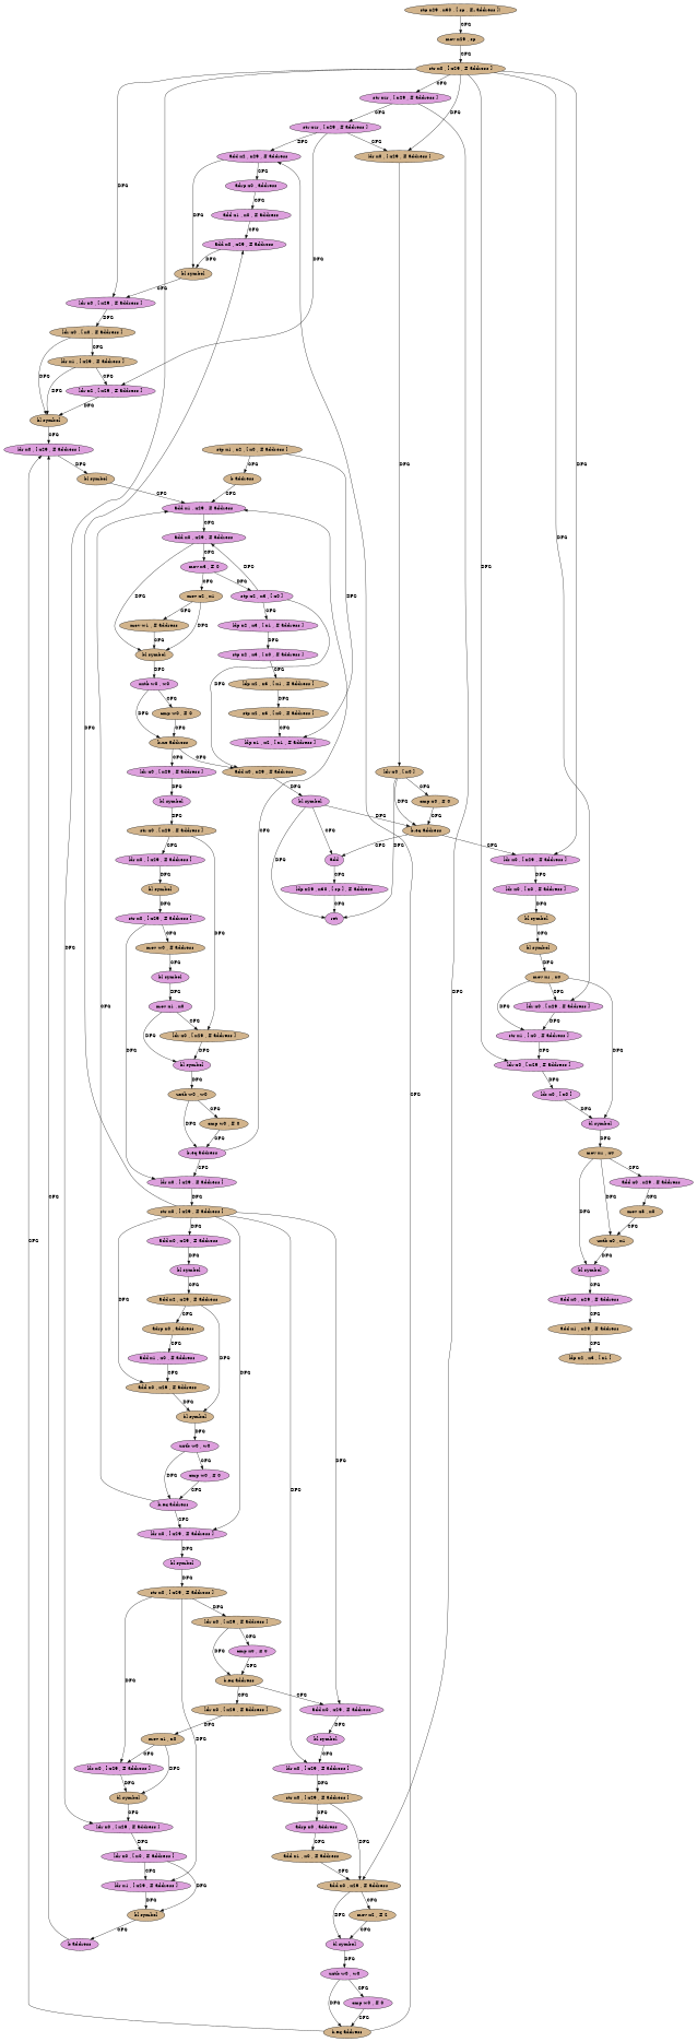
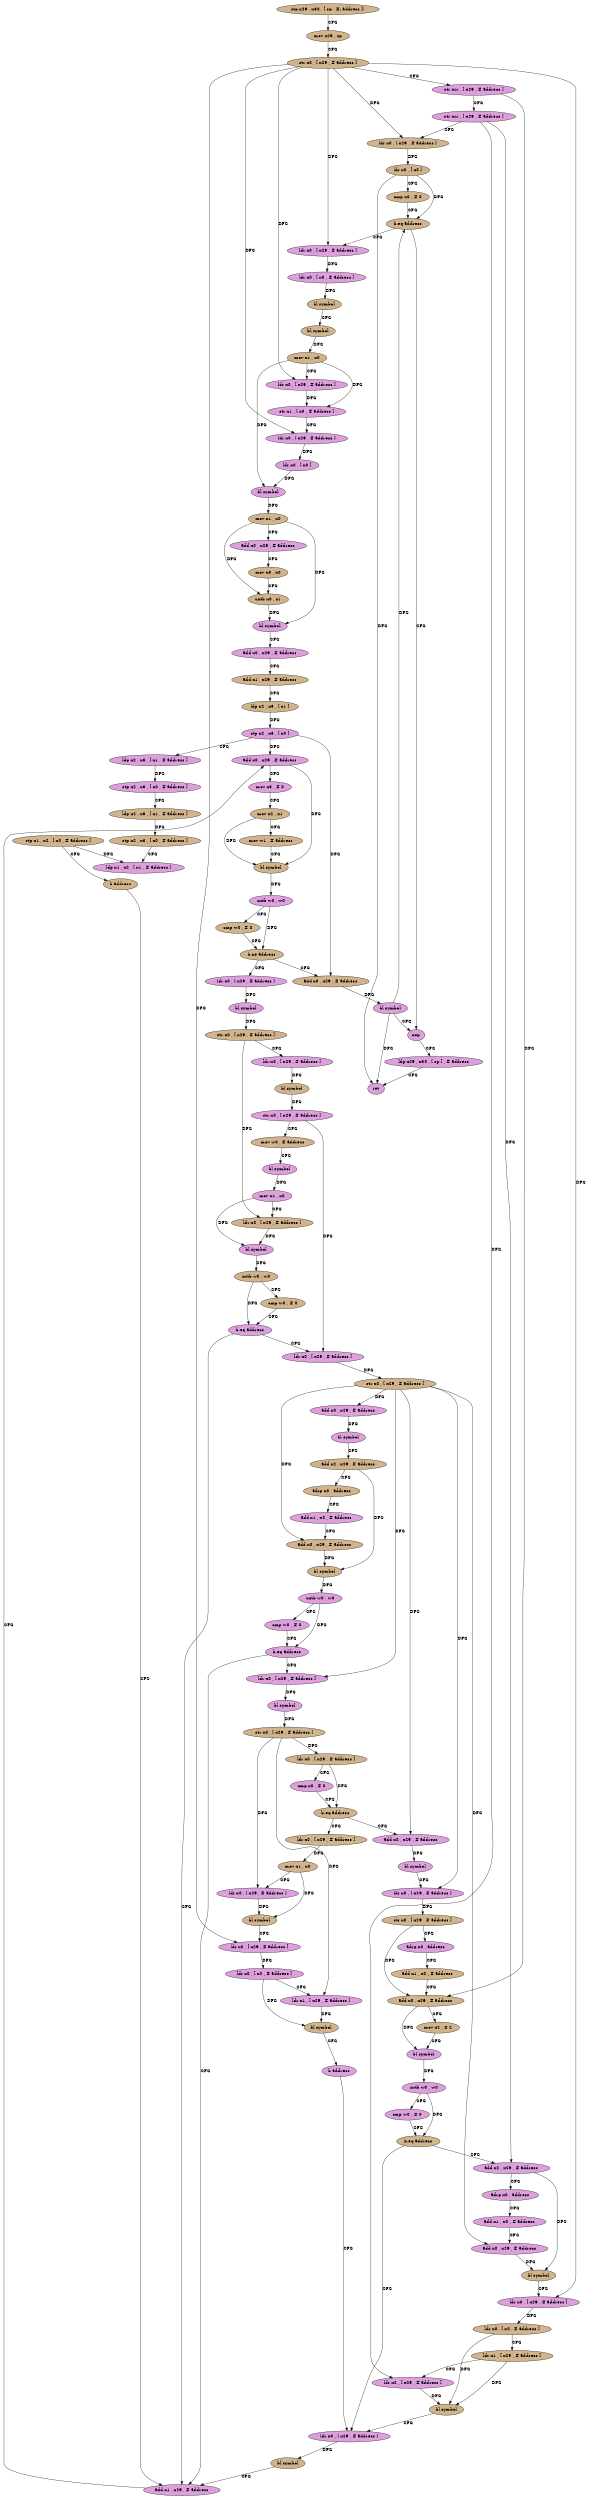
  digraph {
    node [fillcolor=plum style=filled]
    n1 [fillcolor=tan label="stp x29 , x30 , [ sp , #- address ]!"]
    n2 [fillcolor=tan label="mov x29 , sp"]
    n3 [fillcolor=tan label="str x0 , [ x29 , # address ]"]
    n4 [label="str xzr , [ x29 , # address ]"]
    n5 [fillcolor=tan label="ldr x0 , [ x29 , # address ]"]
    n6 [label="ldr x0 , [ x29 , # address ]"]
    n7 [label="ldr x0 , [ x29 , # address ]"]
    n8 [label="ldr x0 , [ x29 , # address ]"]
    n9 [label="ldr x0 , [ x29 , # address ]"]
    n10 [label="ldr x0 , [ x29 , # address ]"]
    n11 [label="str xzr , [ x29 , # address ]"]
    n12 [fillcolor=tan label="add x0 , x29 , # address"]
    n13 [fillcolor=tan label="ldr x0 , [ x0 ]"]
    n14 [label="ldr x0 , [ x0 , # address ]"]
    n15 [label="str x1 , [ x0 , # address ]"]
    n16 [label="ldr x0 , [ x0 ]"]
    n17 [label="ldr x0 , [ x0 , # address ]"]
    n18 [fillcolor=tan label="ldr x0 , [ x0 , # address ]"]
    n19 [label="add x2 , x29 , # address"]
    n20 [label="ldr x2 , [ x29 , # address ]"]
    n21 [fillcolor=tan label="mov x2 , # 2"]
    n22 [label="bl symbol"]
    n23 [label="adrp x0 , address"]
    n24 [fillcolor=tan label="bl symbol"]
    n25 [fillcolor=tan label="bl symbol"]
    n26 [fillcolor=tan label="cmp x0 , # 0"]
    n27 [fillcolor=tan label="b.eq address"]
    n28 [label=ret]
-   n29 [label=add]
+   n29 [label=nop]
    n30 [label="ldp x29 , x30 , [ sp ] , # address"]
    n31 [fillcolor=tan label="bl symbol"]
    n32 [fillcolor=tan label="bl symbol"]
    n33 [fillcolor=tan label="mov x1 , x0"]
    n34 [label="bl symbol"]
    n35 [fillcolor=tan label="mov x1 , x0"]
    n36 [label="add x0 , x29 , # address"]
    n37 [fillcolor=tan label="uxtb x0 , x1"]
    n38 [label="bl symbol"]
    n39 [fillcolor=tan label="mov x8 , x0"]
    n40 [label="add x0 , x29 , # address"]
    n41 [fillcolor=tan label="add x1 , x29 , # address"]
    n42 [fillcolor=tan label="ldp x2 , x3 , [ x1 ]"]
    n43 [label="stp x2 , x3 , [ x0 ]"]
    n44 [label="ldp x2 , x3 , [ x1 , # address ]"]
    n45 [label="add x0 , x29 , # address"]
    n46 [fillcolor=tan label="add x0 , x29 , # address"]
    n47 [label="stp x2 , x3 , [ x0 , # address ]"]
    n48 [label="mov x3 , # 0"]
    n49 [fillcolor=tan label="bl symbol"]
    n50 [label="bl symbol"]
    n51 [fillcolor=tan label="ldp x2 , x3 , [ x1 , # address ]"]
    n52 [fillcolor=tan label="stp x2 , x3 , [ x0 , # address ]"]
    n53 [label="ldp x1 , x2 , [ x1 , # address ]"]
    n54 [fillcolor=tan label="stp x1 , x2 , [ x0 , # address ]"]
    n55 [fillcolor=tan label="b address"]
    n56 [label="add x1 , x29 , # address"]
    n57 [fillcolor=tan label="mov x2 , x1"]
    n58 [label="uxtb w0 , w0"]
    n59 [fillcolor=tan label="mov w1 , # address"]
    n60 [fillcolor=tan label="cmp w0 , # 0"]
    n61 [fillcolor=tan label="b.ne address"]
    n62 [label="ldr x0 , [ x29 , # address ]"]
    n63 [label="bl symbol"]
    n64 [fillcolor=tan label="str x0 , [ x29 , # address ]"]
    n65 [label="ldr x0 , [ x29 , # address ]"]
    n66 [fillcolor=tan label="ldr x0 , [ x29 , # address ]"]
    n67 [fillcolor=tan label="bl symbol"]
    n68 [label="bl symbol"]
    n69 [label="str x0 , [ x29 , # address ]"]
    n70 [fillcolor=tan label="mov w0 , # address"]
    n71 [label="ldr x0 , [ x29 , # address ]"]
    n72 [label="bl symbol"]
    n73 [fillcolor=tan label="str x0 , [ x29 , # address ]"]
    n74 [label="mov x1 , x0"]
    n75 [fillcolor=tan label="uxtb w0 , w0"]
    n76 [fillcolor=tan label="cmp w0 , # 0"]
    n77 [label="b.eq address"]
    n78 [label="add x0 , x29 , # address"]
    n79 [fillcolor=tan label="add x0 , x29 , # address"]
    n80 [label="ldr x0 , [ x29 , # address ]"]
    n81 [label="add x0 , x29 , # address"]
    n82 [label="ldr x0 , [ x29 , # address ]"]
    n83 [label="add x0 , x29 , # address"]
    n84 [label="bl symbol"]
    n85 [fillcolor=tan label="bl symbol"]
    n86 [label="bl symbol"]
    n87 [label="bl symbol"]
    n88 [fillcolor=tan label="str x0 , [ x29 , # address ]"]
    n89 [fillcolor=tan label="add x2 , x29 , # address"]
    n90 [fillcolor=tan label="adrp x0 , address"]
    n91 [label="add x1 , x0 , # address"]
    n92 [label="uxtb w0 , w0"]
    n93 [label="cmp w0 , # 0"]
    n94 [label="b.eq address"]
    n95 [fillcolor=tan label="str x0 , [ x29 , # address ]"]
    n96 [fillcolor=tan label="ldr x0 , [ x29 , # address ]"]
    n97 [label="ldr x0 , [ x29 , # address ]"]
    n98 [label="ldr x1 , [ x29 , # address ]"]
    n99 [label="cmp x0 , # 0"]
    n100 [fillcolor=tan label="b.eq address"]
    n101 [fillcolor=tan label="bl symbol"]
    n102 [fillcolor=tan label="bl symbol"]
    n103 [fillcolor=tan label="ldr x0 , [ x29 , # address ]"]
    n104 [fillcolor=tan label="mov x1 , x0"]
    n105 [label="adrp x0 , address"]
    n106 [fillcolor=tan label="add x1 , x0 , # address"]
    n107 [label="uxtb w0 , w0"]
    n108 [label="cmp w0 , # 0"]
    n109 [fillcolor=tan label="b.eq address"]
    n110 [label="ldr x0 , [ x29 , # address ]"]
    n111 [fillcolor=tan label="bl symbol"]
    n112 [label="add x1 , x0 , # address"]
    n113 [label="b address"]
    n114 [fillcolor=tan label="ldr x1 , [ x29 , # address ]"]
    n1 -> n2 [label=CFG]
    n2 -> n3 [label=CFG]
    n3 -> n4 [label=CFG]
    n3 -> n5 [label=DFG]
    n3 -> n6 [label=DFG]
    n3 -> n7 [label=DFG]
    n3 -> n8 [label=DFG]
    n3 -> n9 [label=DFG]
    n3 -> n10 [label=DFG]
    n4 -> n11 [label=CFG]
    n4 -> n12 [label=DFG]
    n5 -> n13 [label=DFG]
    n6 -> n14 [label=DFG]
    n7 -> n15 [label=DFG]
    n8 -> n16 [label=DFG]
    n9 -> n17 [label=DFG]
    n10 -> n18 [label=DFG]
    n11 -> n5 [label=CFG]
    n11 -> n19 [label=DFG]
    n11 -> n20 [label=DFG]
    n12 -> n21 [label=CFG]
    n12 -> n22 [label=DFG]
    n13 -> n26 [label=CFG]
    n13 -> n27 [label=DFG]
    n13 -> n28 [label=DFG]
    n14 -> n31 [label=DFG]
    n15 -> n8 [label=CFG]
    n16 -> n34 [label=DFG]
    n17 -> n98 [label=CFG]
    n17 -> n102 [label=DFG]
    n18 -> n25 [label=DFG]
    n18 -> n114 [label=CFG]
    n19 -> n23 [label=CFG]
    n19 -> n24 [label=DFG]
    n20 -> n25 [label=DFG]
    n21 -> n22 [label=CFG]
    n22 -> n107 [label=DFG]
    n23 -> n112 [label=CFG]
    n24 -> n10 [label=CFG]
    n25 -> n110 [label=CFG]
    n26 -> n27 [label=CFG]
    n27 -> n6 [label=CFG]
    n27 -> n29 [label=CFG]
    n29 -> n30 [label=CFG]
    n30 -> n28 [label=CFG]
    n31 -> n32 [label=CFG]
    n32 -> n33 [label=DFG]
    n33 -> n7 [label=CFG]
    n33 -> n15 [label=DFG]
    n33 -> n34 [label=DFG]
    n34 -> n35 [label=DFG]
    n35 -> n36 [label=CFG]
    n35 -> n37 [label=DFG]
    n35 -> n38 [label=DFG]
    n36 -> n39 [label=CFG]
    n37 -> n38 [label=DFG]
    n38 -> n40 [label=CFG]
    n39 -> n37 [label=CFG]
    n40 -> n41 [label=CFG]
    n41 -> n42 [label=CFG]
-   n48 -> n43 [label=DFG]
+   n42 -> n43 [label=DFG]
    n43 -> n44 [label=CFG]
    n43 -> n45 [label=DFG]
    n43 -> n46 [label=DFG]
    n44 -> n47 [label=DFG]
    n45 -> n48 [label=CFG]
    n45 -> n49 [label=DFG]
    n46 -> n50 [label=DFG]
    n47 -> n51 [label=CFG]
    n48 -> n57 [label=CFG]
    n49 -> n58 [label=DFG]
    n50 -> n27 [label=DFG]
    n50 -> n28 [label=DFG]
    n50 -> n29 [label=CFG]
    n51 -> n52 [label=DFG]
    n52 -> n53 [label=CFG]
    n54 -> n53 [label=DFG]
    n54 -> n55 [label=CFG]
    n55 -> n56 [label=CFG]
    n56 -> n45 [label=CFG]
    n57 -> n49 [label=DFG]
    n57 -> n59 [label=CFG]
    n58 -> n60 [label=CFG]
    n58 -> n61 [label=DFG]
    n59 -> n49 [label=CFG]
    n60 -> n61 [label=CFG]
    n61 -> n46 [label=CFG]
    n61 -> n62 [label=CFG]
    n62 -> n63 [label=DFG]
    n63 -> n64 [label=DFG]
    n64 -> n65 [label=CFG]
    n64 -> n66 [label=DFG]
    n65 -> n67 [label=DFG]
    n66 -> n68 [label=DFG]
    n67 -> n69 [label=DFG]
    n68 -> n75 [label=DFG]
    n69 -> n70 [label=CFG]
    n69 -> n71 [label=DFG]
    n70 -> n72 [label=CFG]
    n71 -> n73 [label=DFG]
    n72 -> n74 [label=DFG]
    n73 -> n78 [label=DFG]
    n73 -> n79 [label=DFG]
    n73 -> n80 [label=DFG]
    n73 -> n81 [label=DFG]
    n73 -> n82 [label=DFG]
    n73 -> n83 [label=DFG]
    n74 -> n66 [label=CFG]
    n74 -> n68 [label=DFG]
    n75 -> n76 [label=CFG]
    n75 -> n77 [label=DFG]
    n76 -> n77 [label=CFG]
    n77 -> n56 [label=CFG]
    n77 -> n71 [label=CFG]
    n78 -> n84 [label=DFG]
    n79 -> n85 [label=DFG]
    n80 -> n86 [label=DFG]
    n81 -> n87 [label=DFG]
    n82 -> n88 [label=DFG]
    n83 -> n24 [label=DFG]
    n84 -> n89 [label=CFG]
    n85 -> n92 [label=DFG]
    n86 -> n95 [label=DFG]
    n87 -> n82 [label=CFG]
    n88 -> n12 [label=DFG]
    n88 -> n105 [label=CFG]
    n89 -> n85 [label=DFG]
    n89 -> n90 [label=CFG]
    n90 -> n91 [label=CFG]
    n91 -> n79 [label=CFG]
    n92 -> n93 [label=CFG]
    n92 -> n94 [label=DFG]
    n93 -> n94 [label=CFG]
    n94 -> n56 [label=CFG]
    n94 -> n80 [label=CFG]
    n95 -> n96 [label=DFG]
    n95 -> n97 [label=DFG]
    n95 -> n98 [label=DFG]
    n96 -> n99 [label=CFG]
    n96 -> n100 [label=DFG]
    n97 -> n101 [label=DFG]
    n98 -> n102 [label=DFG]
    n99 -> n100 [label=CFG]
    n100 -> n81 [label=CFG]
    n100 -> n103 [label=CFG]
    n101 -> n9 [label=CFG]
    n102 -> n113 [label=CFG]
    n103 -> n104 [label=DFG]
    n104 -> n97 [label=CFG]
    n104 -> n101 [label=DFG]
    n105 -> n106 [label=CFG]
    n106 -> n12 [label=CFG]
    n107 -> n108 [label=CFG]
    n107 -> n109 [label=DFG]
    n108 -> n109 [label=CFG]
    n109 -> n19 [label=CFG]
    n109 -> n110 [label=CFG]
    n110 -> n111 [label=DFG]
    n111 -> n56 [label=CFG]
    n112 -> n83 [label=CFG]
    n113 -> n110 [label=CFG]
    n114 -> n20 [label=CFG]
    n114 -> n25 [label=DFG]
  }
